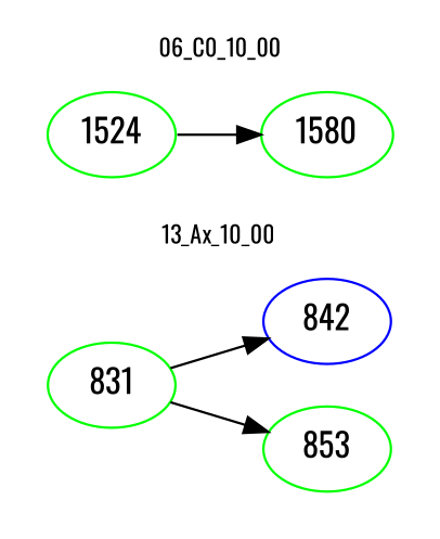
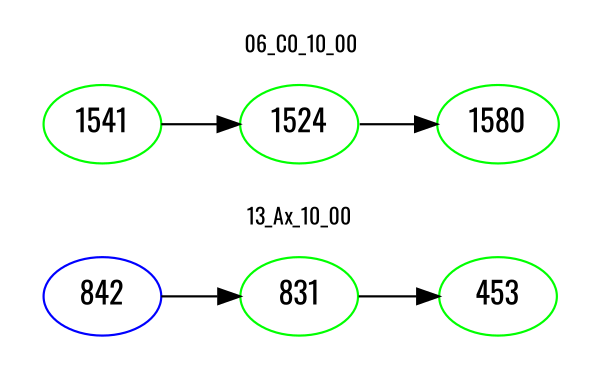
  digraph {
    fontname=Oswald
    rankdir=LR
    node [color=green fontname=Oswald]
    edge [color=black fontname=Oswald]
-   n1 [label=853]
+   n1 [label=453]
    n2 [label=831]
    n3 [color=blue label=842]
+   n4 [label=1541]
    n5 [label=1524]
    n6 [label=1580]
    subgraph cluster_1 {
      color=white
      fontsize=10
      label="13_Ax_10_00"
      n1
      n2
      n3
    }
    subgraph cluster_2 {
      color=white
      fontsize=10
      label="06_C0_10_00"
+     n4
      n5
      n6
    }
    n2 -> n1
-   n2 -> n3
+   n3 -> n2
+   n4 -> n5
    n5 -> n6
  }
